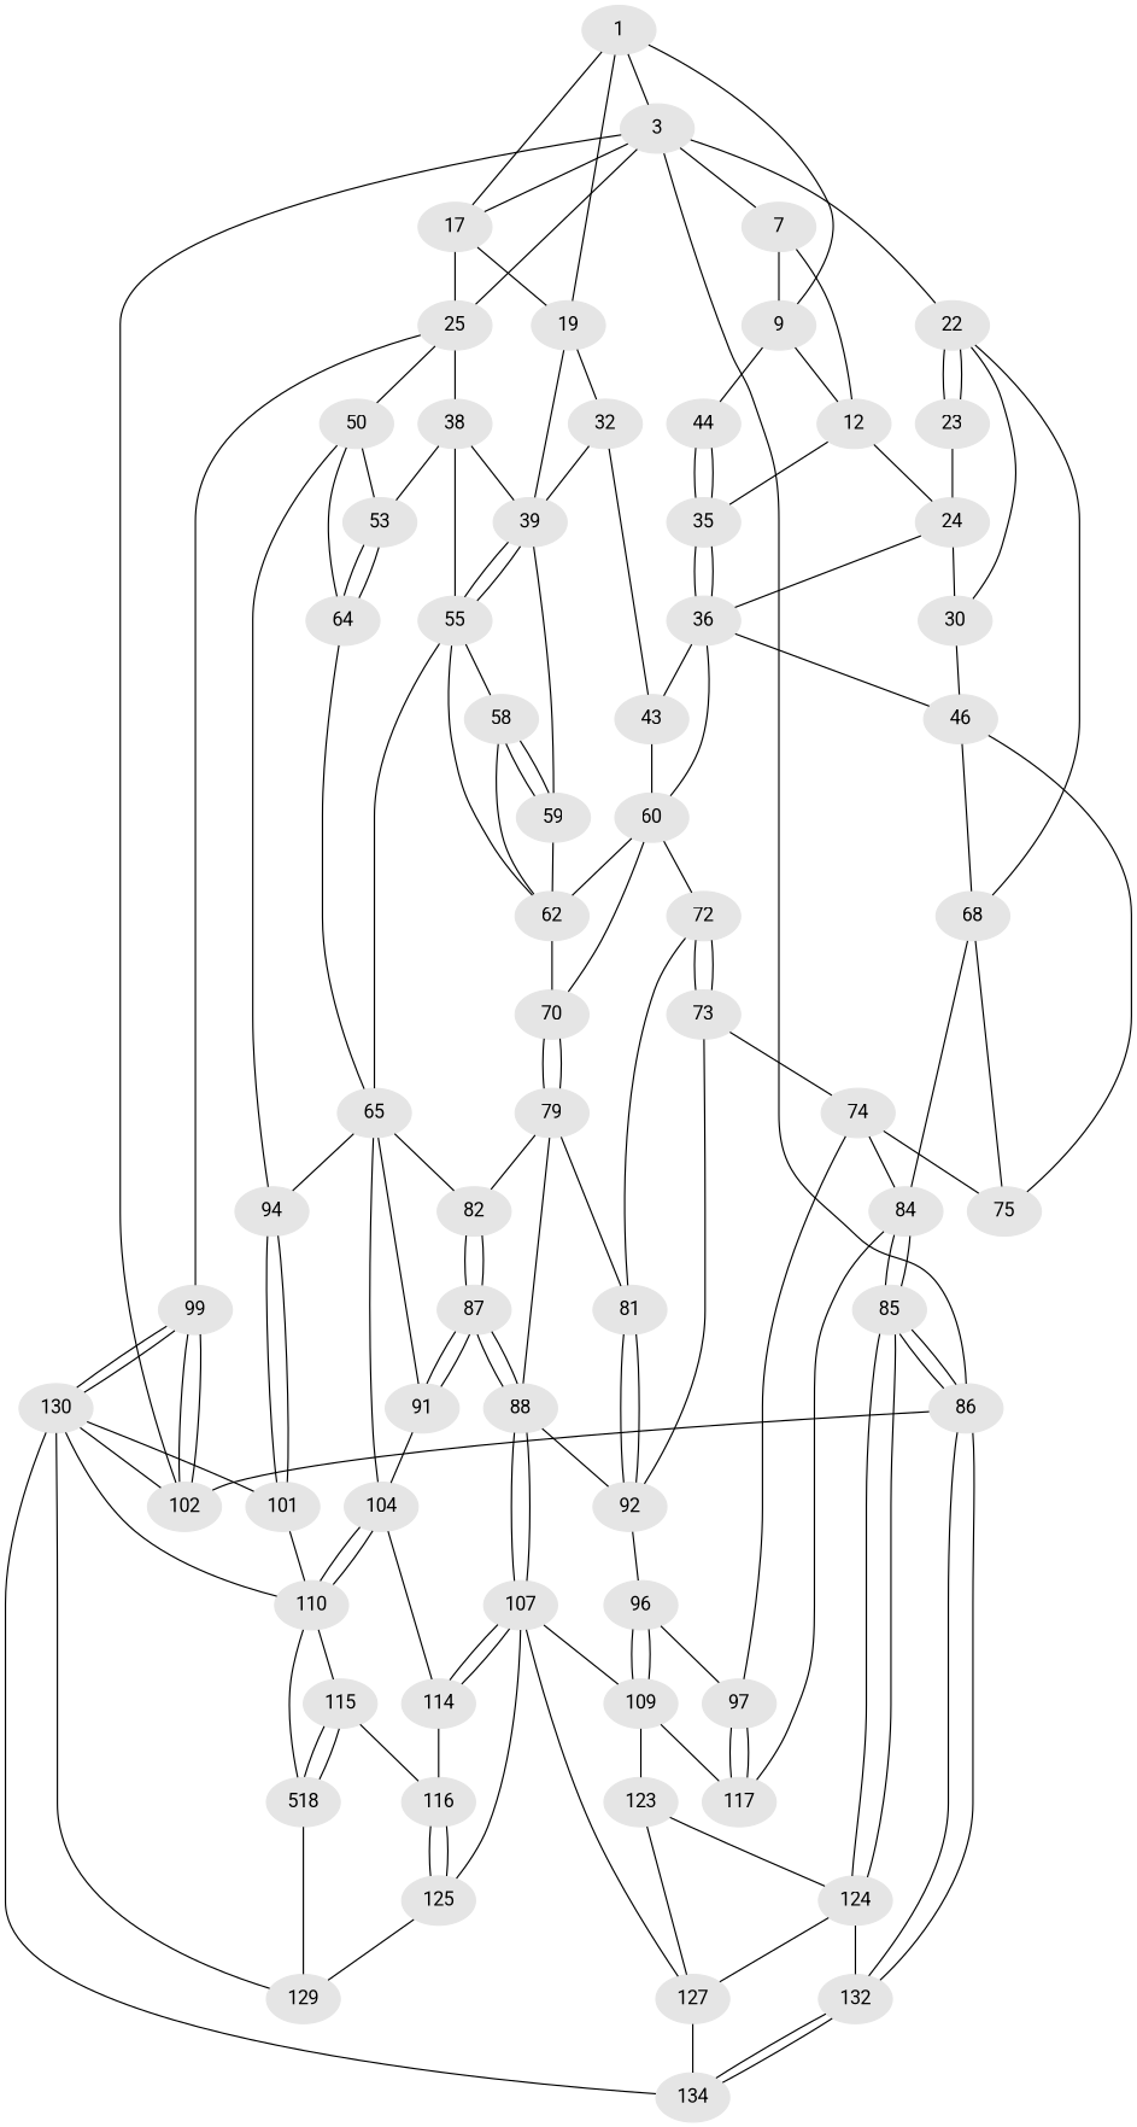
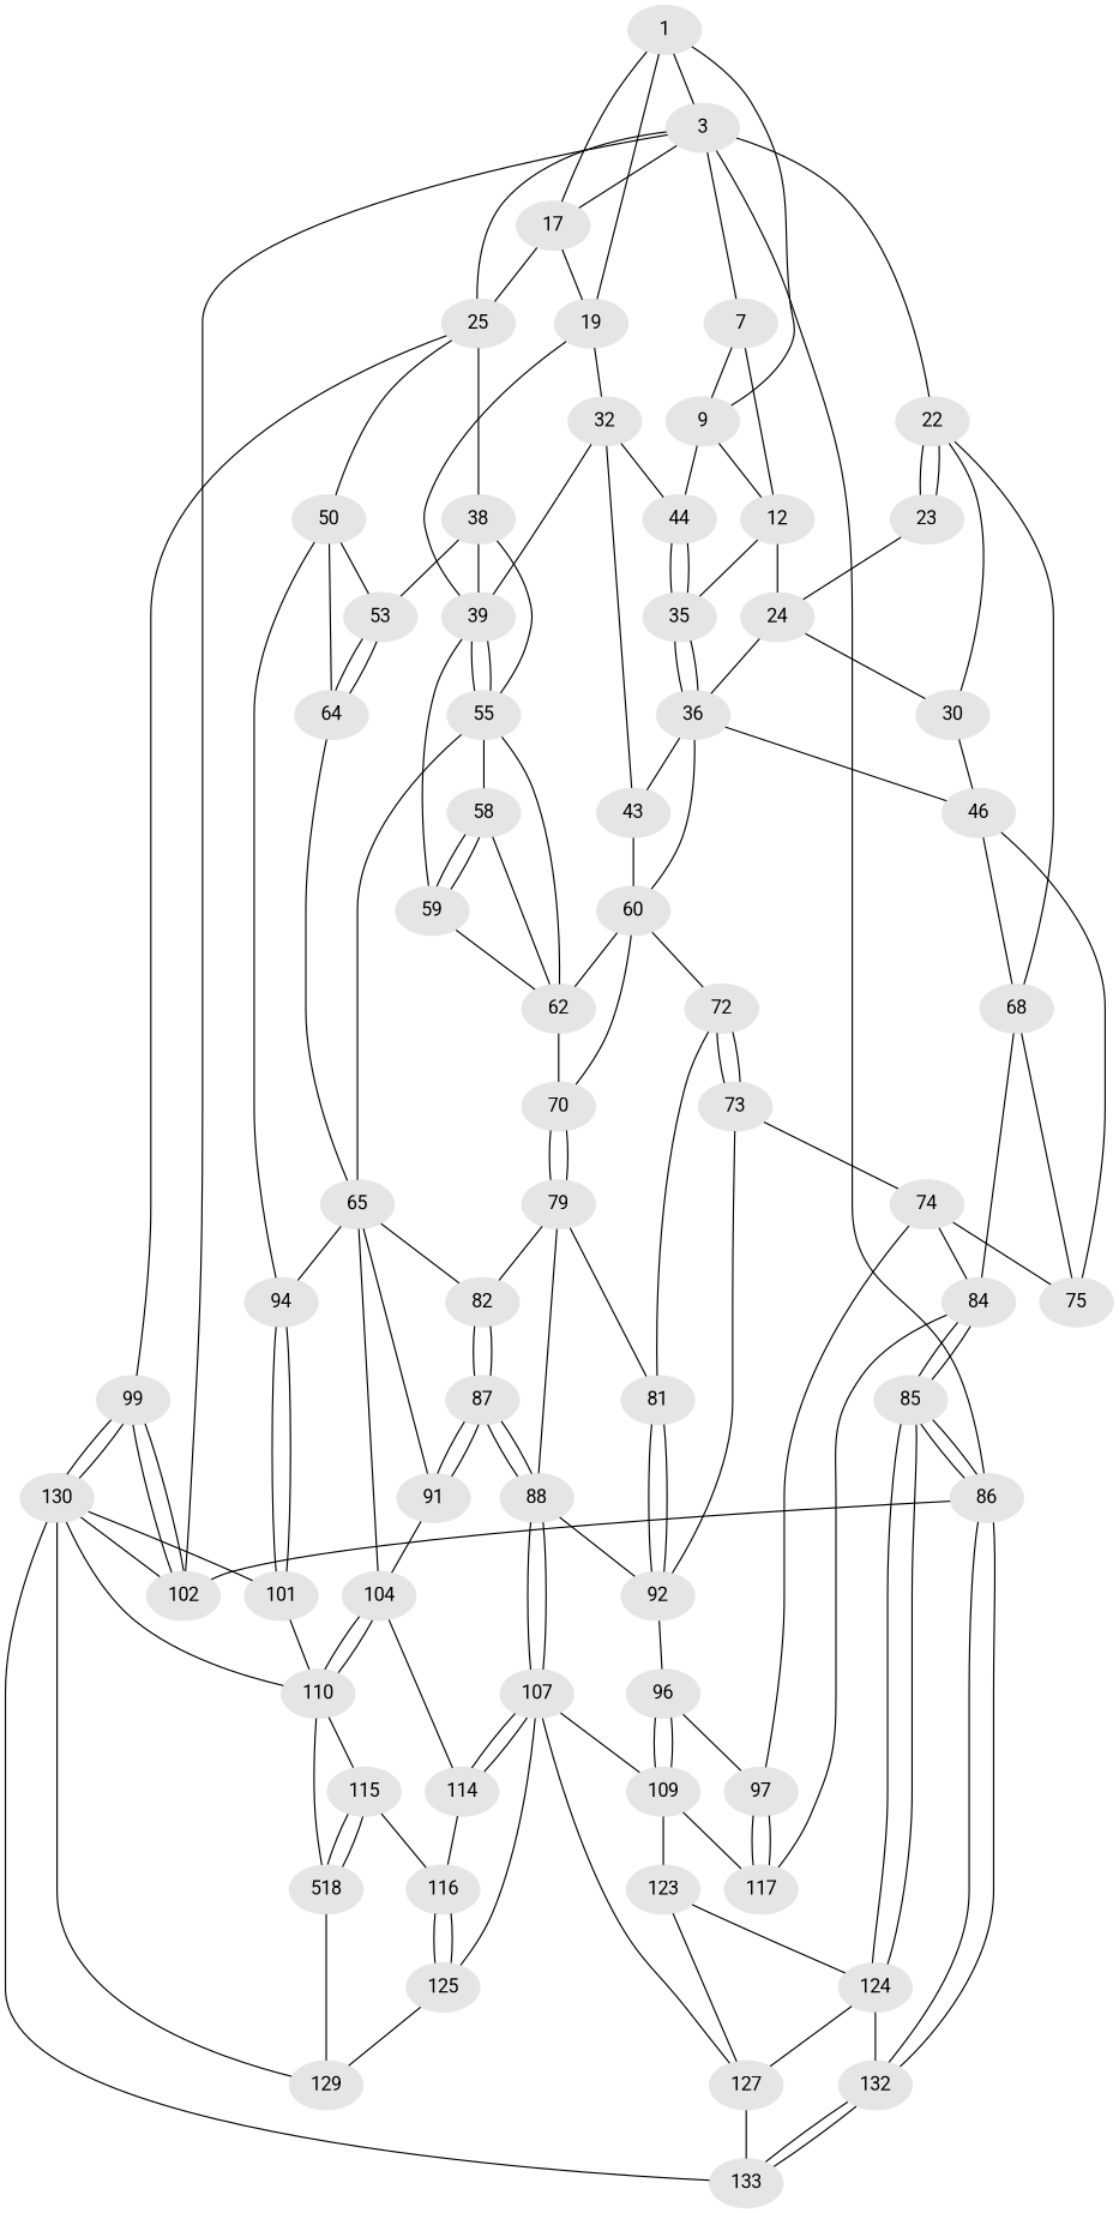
  graph {
    fontname=Roboto
    node [color=gray90 fontname=Roboto style=filled]
    edge [fontname=Roboto]
    1 [super="+2+10"]
    3 [super="+4"]
    9 [super="+11"]
    17 [super="+21+18"]
    19 [super="+20"]
    7 [super="+8+15"]
    22 [super="+31"]
    25 [super="+26"]
    86
    102
    12 [super="+13"]
    n12 [label=44]
    32 [super="+42+33"]
    39 [super="+40"]
    23
    30 [super="+47"]
    68 [super="+83"]
    38 [super="+54"]
    50 [super="+90+51"]
    99
    132
    24 [super="+29"]
    35
    36 [super="+44"]
    43 [super="+52"]
    55 [super="+56"]
    59
    46 [super="+67"]
    75
    84 [super="+103"]
    60 [super="+63+61"]
    53
    64
    94
    n35 [label=130 super="+122"]
    62 [super="+66"]
    70
    72
    58
    65 [super="+76"]
    101
    82
    91
    104 [super="+105"]
    79 [super="+80"]
    73
    81
    87
    110 [super="+111+113"]
    114
    85
    117
    88 [super="+89"]
    74 [super="+98"]
    92 [super="+93"]
    97
    96
    107 [super="+108"]
    124 [super="+131"]
    127 [super="+128"]
-   133 [super="+134" label=134]
+   133 [super="+134"]
    109 [super="+119"]
    125
    123
    129
    115
    n67 [label=518 super="+121"]
    116
    1 -- 3
    1 -- 9
    1 -- 17
    1 -- 19
    3 -- 17
    3 -- 7
    3 -- 22
    3 -- 25 [weight=2]
    3 -- 86
    3 -- 102
    9 -- 12
    9 -- n12
    17 -- 19
    17 -- 25 [weight=2]
    19 -- 32
    19 -- 39
    7 -- 9
    7 -- 12 [weight=2]
    22 -- 23
    22 -- 23
    22 -- 30
    22 -- 68
    25 -- 38
    25 -- 50 [weight=2]
    25 -- 99
    86 -- 102
    86 -- 132
    86 -- 132
    12 -- 24
    12 -- 35
    n12 -- 35
    n12 -- 35
+   32 -- n12
    32 -- 39
    32 -- 43 [weight=2]
    39 -- 55
    39 -- 55
    39 -- 59
    23 -- 24
    30 -- 46
    68 -- 75
    68 -- 84
    38 -- 39
    38 -- 55
    38 -- 53
    50 -- 53
    50 -- 64
    50 -- 94
    99 -- 102
    99 -- 102
    99 -- n35
    99 -- n35
    132 -- 133
    132 -- 133
    24 -- 30 [weight=2]
    24 -- 36
    35 -- 36
    35 -- 36
    36 -- 43
    36 -- 46
    36 -- 60
    43 -- 60
    55 -- 62
    55 -- 58
    55 -- 65 [weight=2]
    59 -- 62
    46 -- 68
    46 -- 75
    84 -- 85
    84 -- 85
    84 -- 117
    60 -- 62
    60 -- 70
    60 -- 72
    53 -- 64
    53 -- 64
    64 -- 65
    94 -- 101
    94 -- 101
    n35 -- 102
    n35 -- 101
    n35 -- 110
    n35 -- 133
    n35 -- 129
    62 -- 70
    70 -- 79
    70 -- 79
    72 -- 73
    72 -- 73
    72 -- 81
    58 -- 59
    58 -- 59
    58 -- 62
    65 -- 94
    65 -- 82
    65 -- 91
    65 -- 104
    101 -- 110
    82 -- 87
    82 -- 87
    91 -- 104
    104 -- 110 [weight=2]
    104 -- 110
    104 -- 114
    79 -- 82
    79 -- 81
    79 -- 88
    73 -- 74
    73 -- 92
    81 -- 92
    81 -- 92
    87 -- 91
    87 -- 91
    87 -- 88
    87 -- 88
    110 -- 115
    110 -- n67 [weight=2]
    114 -- 116
    85 -- 86
    85 -- 86
    85 -- 124
    85 -- 124
    88 -- 92
    88 -- 107
    88 -- 107
    74 -- 75
    74 -- 84
    74 -- 97
    92 -- 96
    97 -- 117
    97 -- 117
    96 -- 97
    96 -- 109
    96 -- 109
    107 -- 114
    107 -- 114
    107 -- 127
    107 -- 109
    107 -- 125
    124 -- 132
    124 -- 127
    127 -- 133 [weight=2]
    109 -- 117
    109 -- 123
    125 -- 129
    123 -- 124
    123 -- 127
    115 -- n67
    115 -- n67
    115 -- 116
    n67 -- 129
    116 -- 125
    116 -- 125
  }
